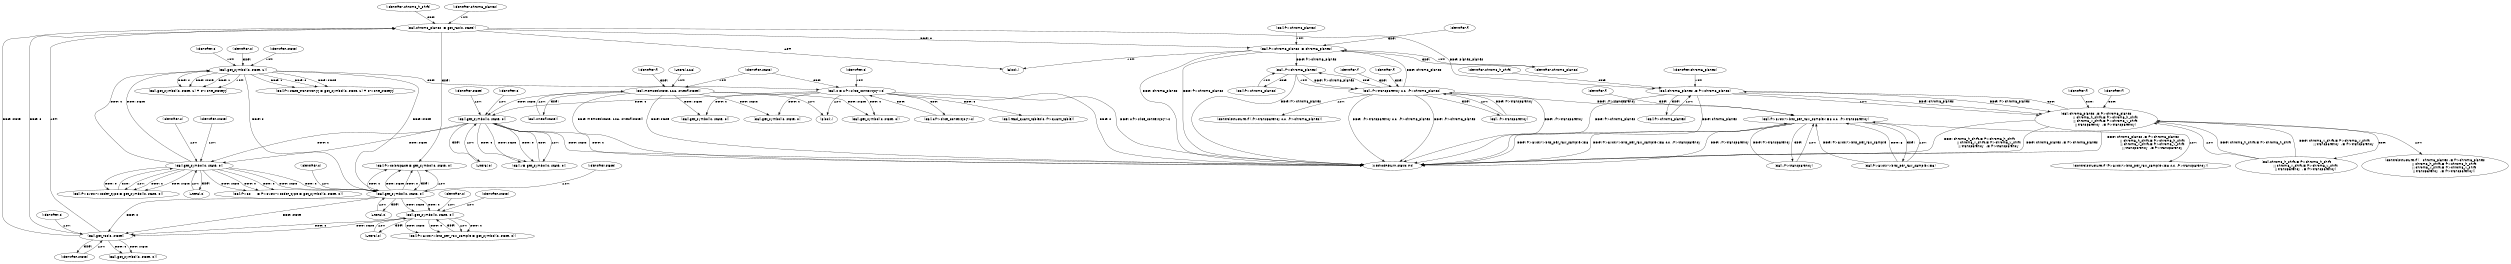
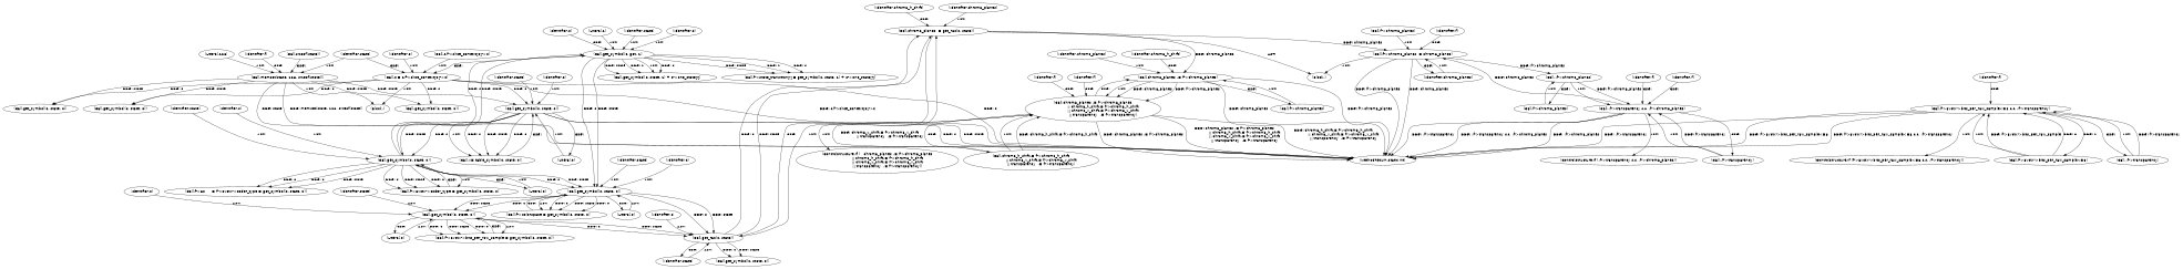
  digraph {
    fontname="DejaVu Sans"
    node [fontname="DejaVu Sans"]
    edge [fontname="DejaVu Sans"]
    n1 [label="(Call,chroma_planes != f->chroma_planes)"]
    n2 [label="(Call,chroma_planes != f->chroma_planes\n                 || chroma_h_shift!= f->chroma_h_shift\n                 || chroma_v_shift!= f->chroma_v_shift\n                 || transparency  != f->transparency)"]
    n3 [label="(Call,f->chroma_planes)"]
    n4 [label="(MethodReturn,static int)"]
    n5 [label="(Call,chroma_h_shift!= f->chroma_h_shift\n                 || chroma_v_shift!= f->chroma_v_shift\n                 || transparency  != f->transparency)"]
    n6 [label="(ControlStructure,if (   chroma_planes != f->chroma_planes\n                 || chroma_h_shift!= f->chroma_h_shift\n                 || chroma_v_shift!= f->chroma_v_shift\n                 || transparency  != f->transparency))"]
    n7 [label="(Call,f->chroma_planes  = chroma_planes)"]
    n8 [label="(Block,)"]
    n9 [label="(Call,!f->chroma_planes)"]
    n10 [label="(Identifier,chroma_planes)"]
    n11 [label="(Call,chroma_planes  = get_rac(c, state))"]
    n12 [label="(Call,get_rac(c, state))"]
    n13 [label="(Identifier,state)"]
    n14 [label="(Call,get_symbol(c, state, 0))"]
    n15 [label="(Call,get_symbol(c, state, 0))"]
    n16 [label="(Call,get_symbol(c, state, 0))"]
    n17 [label="(Literal,0)"]
    n18 [label="(Call,f->colorspace = get_symbol(c, state, 0))"]
    n19 [label="(Literal,0)"]
    n20 [label="(Call,f->avctx->bits_per_raw_sample = get_symbol(c, state, 0))"]
-   n21 [label="(Call,get_symbol(c, state, 1))"]
+   n21 [label="(Call,get_symbol(c, get, 1))"]
    n22 [label="(Call,f->state_transition[i] = get_symbol(c, state, 1) + c->one_state[i])"]
    n23 [label="(Call,get_symbol(c, state, 1) + c->one_state[i])"]
    n24 [label="(Call,c = &f->slice_context[0]->c)"]
+   n25 [label="(Literal,1)"]
    n26 [label="(Call,get_symbol(c, state, 0))"]
    n27 [label="(Literal,0)"]
    n28 [label="(Call,f->ac      = f->avctx->coder_type = get_symbol(c, state, 0))"]
    n29 [label="(Call,f->avctx->coder_type = get_symbol(c, state, 0))"]
    n30 [label="(Call,get_symbol(c, state, 0))"]
-   n31 [label="(Call,v= get_symbol(c, state, 0))"]
+   n31 [label="(Call,v= table_symbol(c, state, 0))"]
    n32 [label="(Literal,0)"]
    n33 [label="(Call,get_symbol(c, state, 0))"]
    n34 [label="(Call,&f->slice_context[0]->c)"]
    n35 [label="(Call,get_symbol(c, state, 0))"]
-   n36 [label="(Call,read_quant_tables(c, f->quant_table))"]
    n37 [label="(Block,)"]
    n38 [label="(Call,get_symbol(c, state, 0))"]
    n39 [label="(Call,memset(state, 128, sizeof(state)))"]
    n40 [label="(Call,sizeof(state))"]
    n41 [label="(Call,!f->transparency && !f->chroma_planes)"]
    n42 [label="(Call,f->chroma_planes)"]
    n43 [label="(Call,f->avctx->bits_per_raw_sample<=8 && !f->transparency)"]
    n44 [label="(Call,!f->transparency)"]
    n45 [label="(ControlStructure,if (!f->transparency && !f->chroma_planes))"]
    n46 [label="(ControlStructure,if (f->avctx->bits_per_raw_sample<=8 && !f->transparency))"]
    n47 [label="(Call,f->avctx->bits_per_raw_sample<=8)"]
    n48 [label="(Call,!f->transparency)"]
    n49 [label="(Identifier,state)"]
    n50 [label="(Identifier,c)"]
    n51 [label="(Identifier,state)"]
    n52 [label="(Identifier,state)"]
    n53 [label="(Identifier,chroma_h_shift)"]
    n54 [label="(Identifier,f)"]
    n55 [label="(Identifier,c)"]
    n56 [label="(Identifier,chroma_planes)"]
    n57 [label="(Identifier,f)"]
    n58 [label="(Identifier,c)"]
    n59 [label="(Literal,128)"]
    n60 [label="(Call,f->chroma_planes)"]
    n61 [label="(Identifier,state)"]
    n62 [label="(Identifier,state)"]
    n63 [label="(Identifier,chroma_planes)"]
    n64 [label="(Identifier,f)"]
    n65 [label="(Identifier,c)"]
    n66 [label="(Identifier,state)"]
    n67 [label="(Identifier,f)"]
    n68 [label="(Identifier,f)"]
    n69 [label="(Identifier,chroma_h_shift)"]
    n70 [label="(Identifier,c)"]
    n71 [label="(Identifier,f)"]
    n72 [label="(Identifier,c)"]
    n73 [label="(Identifier,c)"]
    n74 [label="(Identifier,c)"]
    n75 [label="(Identifier,f)"]
    n1 -> n2 [label="AST: "]
    n1 -> n2 [label="DDG: chroma_planes"]
    n1 -> n2 [label="DDG: f->chroma_planes"]
    n1 -> n3 [label="CFG: "]
    n1 -> n4 [label="DDG: chroma_planes"]
    n1 -> n4 [label="DDG: f->chroma_planes"]
    n2 -> n1 [label="CFG: "]
    n2 -> n4 [label="DDG: chroma_h_shift!= f->chroma_h_shift\n                 || chroma_v_shift!= f->chroma_v_shift\n                 || transparency  != f->transparency"]
    n2 -> n4 [label="DDG: chroma_planes != f->chroma_planes"]
    n2 -> n4 [label="DDG: chroma_planes != f->chroma_planes\n                 || chroma_h_shift!= f->chroma_h_shift\n                 || chroma_v_shift!= f->chroma_v_shift\n                 || transparency  != f->transparency"]
    n2 -> n5 [label="CFG: "]
    n2 -> n6 [label="AST: "]
    n3 -> n1 [label="AST: "]
    n5 -> n2 [label="AST: "]
    n5 -> n2 [label="DDG: chroma_h_shift!= f->chroma_h_shift"]
    n5 -> n2 [label="DDG: chroma_v_shift!= f->chroma_v_shift\n                 || transparency  != f->transparency"]
    n7 -> n4 [label="DDG: f->chroma_planes"]
    n7 -> n4 [label="DDG: chroma_planes"]
    n7 -> n8 [label="AST: "]
    n7 -> n9 [label="DDG: f->chroma_planes"]
    n7 -> n10 [label="CFG: "]
-   n9 -> n4 [label="DDG: f->chroma_planes"]
    n9 -> n41 [label="AST: "]
    n9 -> n41 [label="DDG: f->chroma_planes"]
    n9 -> n42 [label="CFG: "]
    n10 -> n7 [label="AST: "]
-   n11 -> n1 [label="DDG: planes_planes"]
-   n11 -> n7 [label="DDG: 8"]
+   n11 -> n1 [label="DDG: chroma_planes"]
+   n11 -> n7 [label="DDG: chroma_planes"]
    n11 -> n8 [label="AST: "]
-   n11 -> n18 [label="CFG: "]
+   n11 -> n12 [label="CFG: "]
    n12 -> n11 [label="AST: "]
    n12 -> n11 [label="DDG: c"]
    n12 -> n11 [label="DDG: state"]
    n12 -> n13 [label="CFG: "]
    n12 -> n14 [label="DDG: c"]
    n12 -> n14 [label="DDG: state"]
    n13 -> n12 [label="AST: "]
    n15 -> n12 [label="DDG: c"]
    n15 -> n12 [label="DDG: state"]
    n15 -> n16 [label="DDG: c"]
    n15 -> n16 [label="DDG: state"]
    n15 -> n17 [label="CFG: "]
    n15 -> n18 [label="AST: "]
    n15 -> n18 [label="DDG: c"]
    n15 -> n18 [label="DDG: state"]
    n15 -> n18 [label="DDG: 0"]
    n16 -> n12 [label="DDG: c"]
    n16 -> n12 [label="DDG: state"]
    n16 -> n19 [label="CFG: "]
    n16 -> n20 [label="AST: "]
    n16 -> n20 [label="DDG: c"]
    n16 -> n20 [label="DDG: state"]
    n16 -> n20 [label="DDG: 0"]
    n17 -> n15 [label="AST: "]
    n18 -> n15 [label="CFG: "]
    n19 -> n16 [label="AST: "]
    n20 -> n16 [label="CFG: "]
    n21 -> n15 [label="DDG: c"]
    n21 -> n15 [label="DDG: state"]
    n21 -> n22 [label="DDG: c"]
    n21 -> n22 [label="DDG: state"]
    n21 -> n22 [label="DDG: 1"]
    n21 -> n23 [label="AST: "]
    n21 -> n23 [label="DDG: c"]
    n21 -> n23 [label="DDG: state"]
    n21 -> n23 [label="DDG: 1"]
    n21 -> n24 [label="CFG: "]
    n24 -> n4 [label="DDG: c"]
    n24 -> n4 [label="DDG: &f->slice_context[0]->c"]
    n24 -> n30 [label="DDG: c"]
    n24 -> n33 [label="DDG: c"]
-   n24 -> n34 [label="CFG: "]
    n24 -> n35 [label="DDG: c"]
-   n24 -> n36 [label="DDG: c"]
    n24 -> n37 [label="AST: "]
    n24 -> n38 [label="DDG: c"]
+   n25 -> n21 [label="AST: "]
    n26 -> n15 [label="DDG: c"]
    n26 -> n15 [label="DDG: state"]
    n26 -> n21 [label="DDG: c"]
    n26 -> n21 [label="DDG: state"]
    n26 -> n27 [label="CFG: "]
    n26 -> n28 [label="DDG: c"]
    n26 -> n28 [label="DDG: state"]
    n26 -> n28 [label="DDG: 0"]
    n26 -> n29 [label="AST: "]
    n26 -> n29 [label="DDG: c"]
    n26 -> n29 [label="DDG: state"]
    n26 -> n29 [label="DDG: 0"]
    n27 -> n26 [label="AST: "]
    n29 -> n26 [label="CFG: "]
    n30 -> n4 [label="DDG: state"]
    n30 -> n4 [label="DDG: c"]
    n30 -> n26 [label="DDG: c"]
    n30 -> n26 [label="DDG: state"]
    n30 -> n31 [label="AST: "]
    n30 -> n31 [label="DDG: c"]
    n30 -> n31 [label="DDG: state"]
    n30 -> n31 [label="DDG: 0"]
    n30 -> n32 [label="CFG: "]
    n31 -> n30 [label="CFG: "]
    n32 -> n30 [label="AST: "]
-   n34 -> n24 [label="DDG: "]
+   n34 -> n24 [label="AST: "]
    n39 -> n4 [label="DDG: memset(state, 128, sizeof(state))"]
    n39 -> n4 [label="DDG: state"]
    n39 -> n30 [label="DDG: state"]
    n39 -> n33 [label="DDG: state"]
    n39 -> n35 [label="DDG: state"]
    n39 -> n37 [label="AST: "]
    n39 -> n38 [label="DDG: state"]
-   n39 -> n40 [label="CFG: "]
-   n40 -> n39 [label="AST: "]
+   n40 -> n39 [label="CFG: "]
    n41 -> n4 [label="DDG: !f->transparency"]
    n41 -> n4 [label="DDG: !f->transparency && !f->chroma_planes"]
    n41 -> n4 [label="DDG: !f->chroma_planes"]
    n41 -> n7 [label="DDG: chroma_planes"]
-   n41 -> n9 [label="CFG: "]
-   n41 -> n43 [label="DDG: !f->transparency"]
    n41 -> n44 [label="CFG: "]
    n41 -> n45 [label="AST: "]
    n42 -> n9 [label="AST: "]
    n43 -> n4 [label="DDG: !f->transparency"]
    n43 -> n4 [label="DDG: f->avctx->bits_per_raw_sample<=8"]
    n43 -> n4 [label="DDG: f->avctx->bits_per_raw_sample<=8 && !f->transparency"]
    n43 -> n46 [label="AST: "]
-   n43 -> n47 [label="CFG: "]
+   n43 -> n47 [label="DDG: 1"]
    n43 -> n48 [label="CFG: "]
    n44 -> n41 [label="AST: "]
    n44 -> n41 [label="DDG: f->transparency"]
    n47 -> n43 [label="AST: "]
    n47 -> n43 [label="DDG: f->avctx->bits_per_raw_sample"]
    n47 -> n43 [label="DDG: 8"]
    n48 -> n43 [label="AST: "]
    n48 -> n43 [label="DDG: f->transparency"]
    n49 -> n21 [label="AST: "]
    n50 -> n30 [label="AST: "]
    n51 -> n24 [label="CFG: "]
    n51 -> n39 [label="AST: "]
    n52 -> n26 [label="AST: "]
    n53 -> n11 [label="CFG: "]
    n54 -> n2 [label="CFG: "]
    n55 -> n24 [label="AST: "]
    n56 -> n1 [label="AST: "]
    n57 -> n43 [label="CFG: "]
    n58 -> n21 [label="AST: "]
    n59 -> n39 [label="AST: "]
    n60 -> n7 [label="AST: "]
    n61 -> n15 [label="AST: "]
    n62 -> n30 [label="AST: "]
    n63 -> n11 [label="AST: "]
    n64 -> n7 [label="CFG: "]
    n65 -> n26 [label="AST: "]
    n66 -> n16 [label="AST: "]
    n67 -> n41 [label="CFG: "]
    n68 -> n41 [label="CFG: "]
    n69 -> n1 [label="CFG: "]
    n70 -> n12 [label="AST: "]
    n71 -> n2 [label="CFG: "]
    n72 -> n16 [label="AST: "]
    n73 -> n21 [label="CFG: "]
    n74 -> n15 [label="AST: "]
    n75 -> n39 [label="CFG: "]
  }
